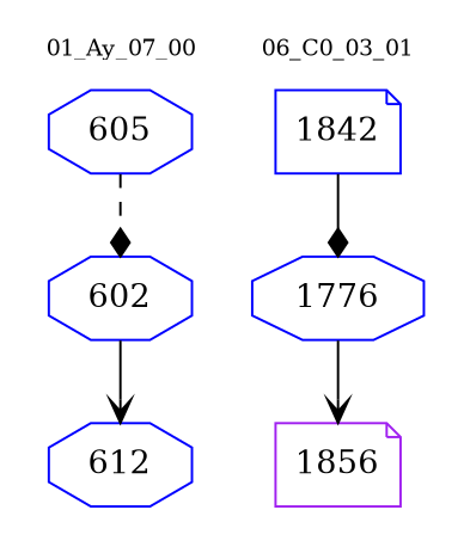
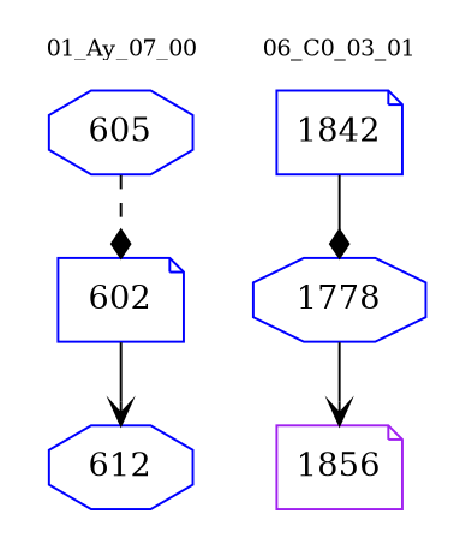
  digraph {
    node [color=blue shape=octagon]
    edge [arrowhead=diamond color=black style=solid]
    n1 [label=605]
-   n2 [label=602]
+   n2 [label=602 shape=note]
    n3 [label=612]
    n4 [label=1842 shape=note]
-   n5 [label=1776]
+   n5 [label=1778]
    n6 [color=purple label=1856 shape=note]
    subgraph cluster_1 {
      color=white
      fontsize=10
      label="01_Ay_07_00"
      n1
      n2
      n3
    }
    subgraph cluster_2 {
      color=white
      fontsize=10
      label="06_C0_03_01"
      n4
      n5
      n6
    }
    n1 -> n2 [style=dashed]
    n2 -> n3 [arrowhead=vee]
    n4 -> n5
    n5 -> n6 [arrowhead=vee]
  }
